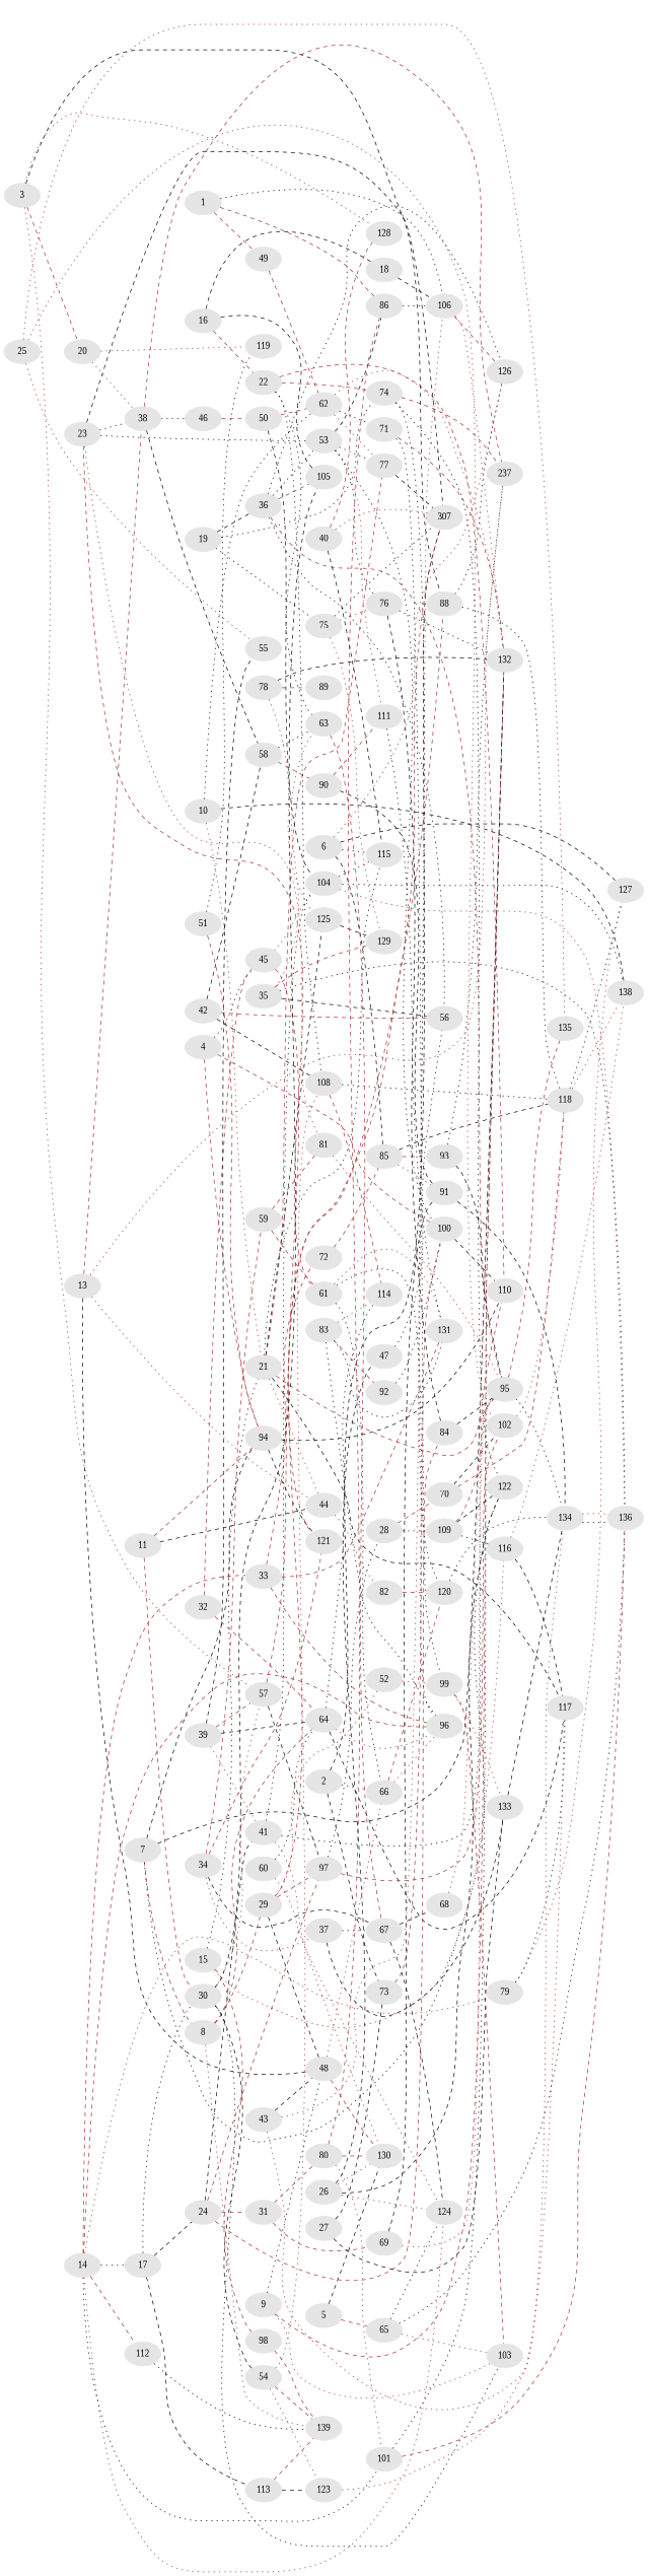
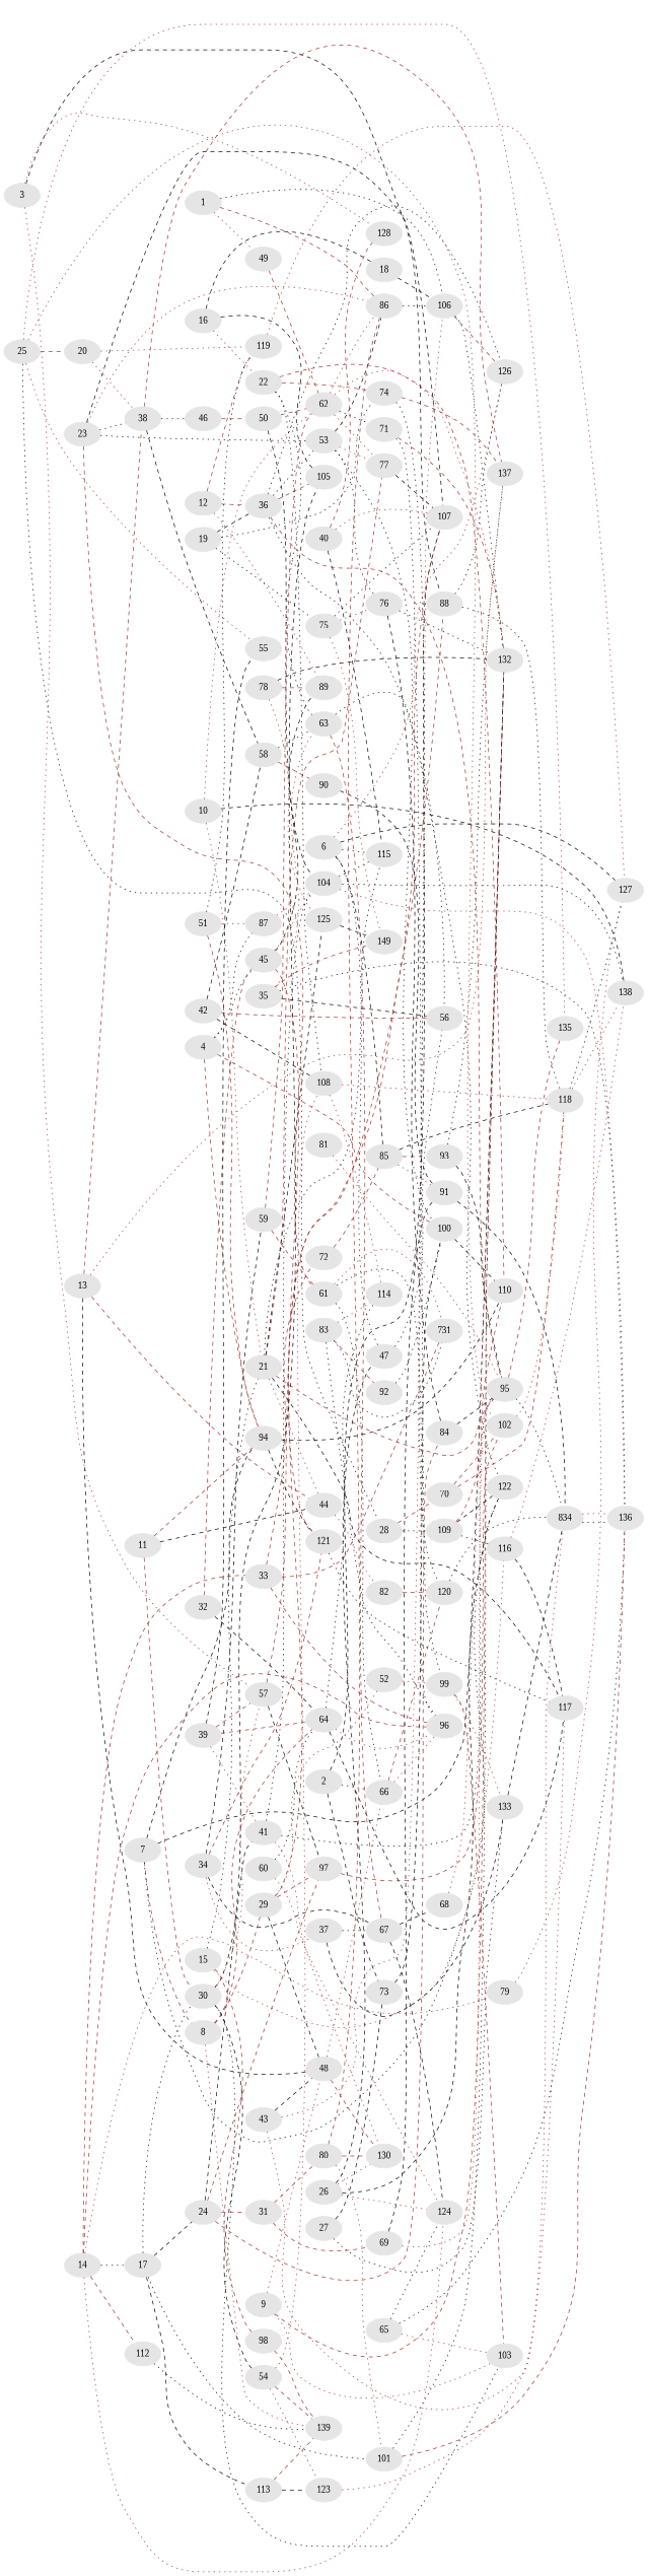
  graph {
    fontname="Liberation Serif"
    rankdir=LR
    node [color=gray90 fontname="Liberation Serif" style=filled]
    edge [color=brown fontname="Liberation Serif" style=dashed]
    1
    49
    86
    106
    62
    126
    132
    2
    66
    73
-   107 [label=307]
+   107
    96
    120
    100
    3
    20
    57
    88
    128
    119
    38
    97
    118
    4
    45
+   87
    94
    89
    121
    104
    110
-   5
    65
    130
    103
    124
    136
    6
    47
    85
    115
    127
    56
    91
    93
    7
    8
    122
    29
    64
    139
    48
    52
    117
    114
    9
    10
    21
    138
    44
    77
    95
    125
    71
    11
    30
    105
    54
    82
+   12
    36
    53
    13
-   137 [label=237]
+   137
    46
    58
    14
    17
    33
    79
    112
    24
    101
    113
    72
-   131
+   131 [label=731]
    15
    98
    116
    16
    18
    22
    74
    63
    108
    31
    41
    84
    123
    19
    75
-   129
+   129 [label=149]
    76
    135
-   134
+   134 [label=834]
    67
    23
    61
    81
-   111
    69
    80
    102
    25
    28
    55
    70
    109
    26
    27
    133
    99
    32
    34
    37
    59
    68
    35
    50
    90
    39
    40
    42
    43
    51
    60
    78
    83
    92
-   1 -- 49
+   1 -- 49 [style=dotted]
    1 -- 86
    1 -- 106 [color=black style=dotted]
    49 -- 62
    86 -- 106 [color=black style=dotted]
    106 -- 126
-   106 -- 132 [style=dotted]
+   106 -- 132 [color=black style=dotted]
+   62 -- 86 [style=dotted]
    62 -- 132 [style=dotted]
    62 -- 77 [style=dotted]
    62 -- 71 [color=black style=dotted]
    2 -- 66 [color=black style=dotted]
    2 -- 73 [color=black]
    2 -- 107 [color=black]
    66 -- 96 [style=dotted]
    66 -- 120
-   73 -- 100
+   73 -- 100 [color=black]
    120 -- 134 [color=black style=dotted]
    100 -- 110 [color=black]
-   3 -- 20
+   25 -- 20
    3 -- 57 [style=dotted]
    3 -- 88 [color=black]
    3 -- 128 [style=dotted]
    20 -- 119 [style=dotted]
    20 -- 38 [style=dotted]
    57 -- 88
    57 -- 97 [color=black]
    88 -- 126 [color=black style=dotted]
    88 -- 118 [color=black style=dotted]
+   119 -- 127 [style=dotted]
    38 -- 137
    38 -- 46 [color=black style=dotted]
    38 -- 58 [color=black]
    97 -- 102
    118 -- 127 [color=black style=dotted]
    118 -- 138 [style=dotted]
    4 -- 100
    4 -- 45 [color=black style=dotted]
+   4 -- 87 [color=black style=dotted]
    4 -- 94
+   45 -- 89 [color=black]
    45 -- 121
    45 -- 104 [style=dotted]
+   87 -- 104 [style=dotted]
    94 -- 121 [color=black]
    94 -- 110 [color=black]
    104 -- 136 [style=dotted]
    104 -- 115 [color=black style=dotted]
    104 -- 138 [color=black style=dotted]
-   5 -- 65
-   5 -- 130 [color=black]
    65 -- 103 [style=dotted]
    65 -- 124 [color=black style=dotted]
    65 -- 136 [color=black style=dotted]
    6 -- 126 [style=dotted]
+   6 -- 47 [color=black style=dotted]
    6 -- 85 [color=black]
    6 -- 115 [color=black style=dotted]
    6 -- 127 [color=black]
    47 -- 56 [color=black style=dotted]
    85 -- 118 [color=black]
    85 -- 91 [style=dotted]
    85 -- 93
    91 -- 134 [color=black]
    93 -- 95 [color=black]
    93 -- 137 [color=black style=dotted]
    7 -- 132 [color=black]
    7 -- 94 [color=black]
    7 -- 8
    7 -- 122 [color=black style=dotted]
    8 -- 29
    8 -- 64
    8 -- 139 [style=dotted]
    29 -- 107
    29 -- 97
    29 -- 48 [color=black]
    29 -- 52 [style=dotted]
    64 -- 96 [style=dotted]
    64 -- 117 [color=black]
    64 -- 114 [color=black style=dotted]
    48 -- 66 [style=dotted]
    48 -- 130
    52 -- 99 [style=dotted]
    9 -- 132
    9 -- 103 [style=dotted]
-   9 -- 48 [color=black style=dotted]
-   10 -- 62 [color=black style=dotted]
+   9 -- 48 [style=dotted]
+   10 -- 62 [style=dotted]
    10 -- 21 [style=dotted]
    10 -- 138 [color=black]
    21 -- 115 [color=black style=dotted]
    21 -- 117 [color=black]
    21 -- 44 [style=dotted]
    21 -- 77
    21 -- 95
    21 -- 125 [color=black]
    44 -- 82 [style=dotted]
    77 -- 107 [color=black]
    95 -- 135
    95 -- 134 [color=black style=dotted]
    125 -- 129 [color=black]
    71 -- 132
    71 -- 99 [color=black style=dotted]
    11 -- 94
    11 -- 44 [color=black]
    11 -- 30
    30 -- 57 [style=dotted]
    30 -- 103 [color=black style=dotted]
    30 -- 105 [color=black]
    30 -- 54 [color=black]
    54 -- 139
    54 -- 108 [style=dotted]
    54 -- 123 [style=dotted]
    82 -- 120
+   12 -- 119
+   12 -- 89 [style=dotted]
+   12 -- 36
    36 -- 126 [color=black style=dotted]
    36 -- 56 [color=black style=dotted]
    36 -- 95
    36 -- 105
    36 -- 53 [color=black style=dotted]
    53 -- 86 [color=black]
    53 -- 100 [color=black style=dotted]
-   53 -- 77 [color=black style=dotted]
+   53 -- 77 [style=dotted]
    53 -- 76 [color=black style=dotted]
-   53 -- 111 [style=dotted]
    13 -- 38
    13 -- 48 [color=black]
-   13 -- 44 [style=dotted]
+   13 -- 44
    13 -- 137 [style=dotted]
    46 -- 50
    58 -- 63 [color=black style=dotted]
    58 -- 90
    14 -- 96
    14 -- 124 [style=dotted]
    14 -- 17 [color=black style=dotted]
    14 -- 33
    14 -- 79 [style=dotted]
    14 -- 112
    17 -- 30 [color=black style=dotted]
    17 -- 24 [color=black]
-   14 -- 101 [color=black style=dotted]
+   17 -- 101 [color=black style=dotted]
    17 -- 113 [color=black]
    33 -- 96
    33 -- 72
    33 -- 131
    79 -- 127 [style=dotted]
-   79 -- 117 [color=black style=dotted]
+   121 -- 117 [color=black style=dotted]
    112 -- 139 [color=black style=dotted]
    24 -- 97
    24 -- 31
    24 -- 41 [color=black]
    24 -- 84
    101 -- 132 [color=black style=dotted]
    101 -- 136
    113 -- 139
    113 -- 123 [color=black]
    72 -- 85
    15 -- 21 [color=black style=dotted]
    15 -- 98
    15 -- 116 [style=dotted]
    98 -- 139
    116 -- 117 [color=black]
    116 -- 138 [style=dotted]
    16 -- 105 [color=black]
    16 -- 18 [color=black]
-   16 -- 22
+   16 -- 22 [style=dotted]
    18 -- 106 [color=black]
    22 -- 110
    22 -- 74
    22 -- 63 [color=black style=dotted]
    22 -- 108 [color=black style=dotted]
    74 -- 120 [color=black style=dotted]
    74 -- 137
-   74 -- 122 [color=black style=dotted]
+   63 -- 122 [color=black style=dotted]
    63 -- 67
-   108 -- 118 [color=black style=dotted]
-   108 -- 114
+   108 -- 118 [style=dotted]
+   108 -- 114 [style=dotted]
    31 -- 69
    31 -- 80
    41 -- 104 [color=black style=dotted]
    41 -- 130 [style=dotted]
    41 -- 95 [color=black style=dotted]
    84 -- 95 [color=black]
    123 -- 134 [style=dotted]
    19 -- 36 [color=black]
    19 -- 74 [color=black style=dotted]
    19 -- 75 [color=black style=dotted]
    75 -- 107 [color=black style=dotted]
    75 -- 129 [style=dotted]
    75 -- 76 [style=dotted]
    76 -- 132 [color=black style=dotted]
    76 -- 84 [color=black]
    134 -- 136 [color=black style=dotted]
    134 -- 136 [style=dotted]
    67 -- 124 [color=black]
    67 -- 68 [color=black]
    23 -- 107 [color=black]
    23 -- 38 [color=black style=dotted]
    23 -- 53 [color=black style=dotted]
    23 -- 61
-   23 -- 81 [style=dotted]
+   23 -- 86 [style=dotted]
    61 -- 66 [color=black style=dotted]
    61 -- 96 [color=black style=dotted]
    61 -- 131 [style=dotted]
    81 -- 95 [style=dotted]
-   111 -- 131 [color=black style=dotted]
    69 -- 91 [color=black]
    69 -- 95 [style=dotted]
    80 -- 86
    80 -- 130
    80 -- 101 [style=dotted]
    102 -- 118 [style=dotted]
    25 -- 135 [style=dotted]
    25 -- 102 [style=dotted]
-   97 -- 28 [color=black style=dotted]
+   25 -- 28 [color=black style=dotted]
    25 -- 55 [style=dotted]
    28 -- 70
    28 -- 109 [color=black style=dotted]
    70 -- 118
-   70 -- 102 [color=black]
+   70 -- 102
    109 -- 110
    109 -- 122 [color=black]
    109 -- 116 [color=black style=dotted]
    26 -- 130 [style=dotted]
    26 -- 124 [style=dotted]
    26 -- 47 [color=black]
    26 -- 122 [color=black]
    27 -- 73 [color=black]
-   27 -- 133 [color=black]
+   27 -- 133 [color=black style=dotted]
    133 -- 134 [color=black]
    99 -- 103
    99 -- 133 [style=dotted]
    32 -- 45
-   32 -- 64
+   32 -- 64 [color=black]
    34 -- 121
    34 -- 67 [color=black]
    34 -- 37 [style=dotted]
-   34 -- 59
+   34 -- 59 [color=black]
    37 -- 67 [color=black style=dotted]
    37 -- 133 [color=black]
    59 -- 61
-   59 -- 81
+   59 -- 62
    68 -- 132 [style=dotted]
    35 -- 136 [color=black style=dotted]
    35 -- 56 [color=black]
    35 -- 63 [style=dotted]
    35 -- 129
    50 -- 62
    50 -- 104 [color=black]
    90 -- 91 [color=black]
-   90 -- 111
    39 -- 57
-   39 -- 64 [color=black]
+   39 -- 64
    39 -- 41 [style=dotted]
    39 -- 55 [color=black]
    40 -- 107 [style=dotted]
    40 -- 128
    40 -- 115 [color=black]
    42 -- 56
    42 -- 58 [color=black]
    42 -- 108 [color=black]
    43 -- 106 [style=dotted]
    43 -- 48 [color=black]
    43 -- 117 [style=dotted]
    51 -- 119 [color=black style=dotted]
+   51 -- 87 [style=dotted]
    51 -- 94
    60 -- 124 [style=dotted]
    60 -- 64 [color=black style=dotted]
    78 -- 132 [color=black]
    78 -- 89
    78 -- 125 [style=dotted]
    83 -- 96 [color=black style=dotted]
    83 -- 114 [style=dotted]
    83 -- 131 [color=black style=dotted]
    83 -- 92
    92 -- 100 [color=black style=dotted]
  }
